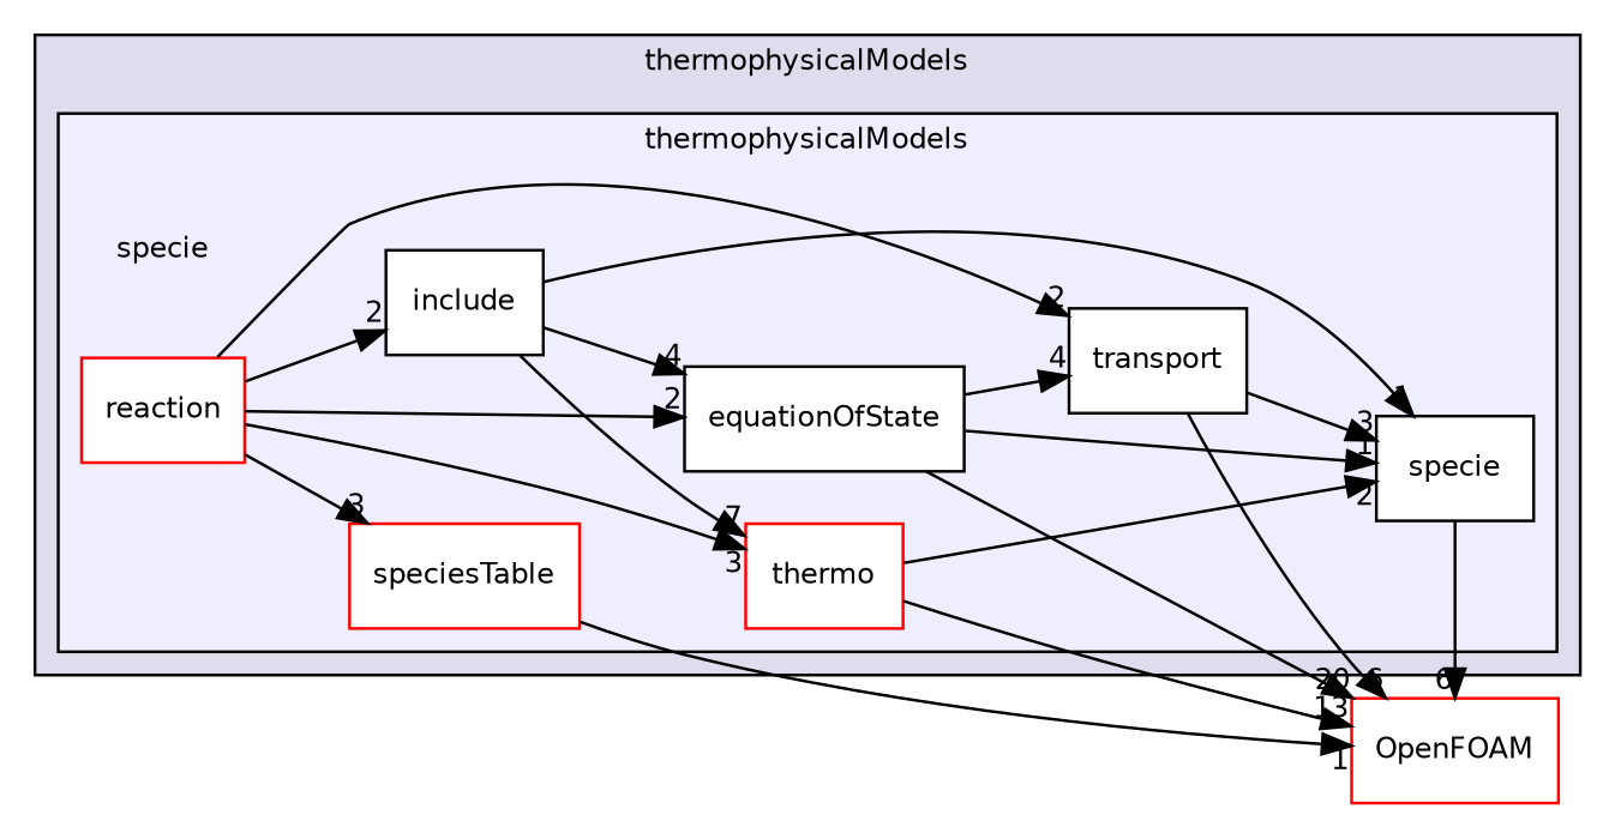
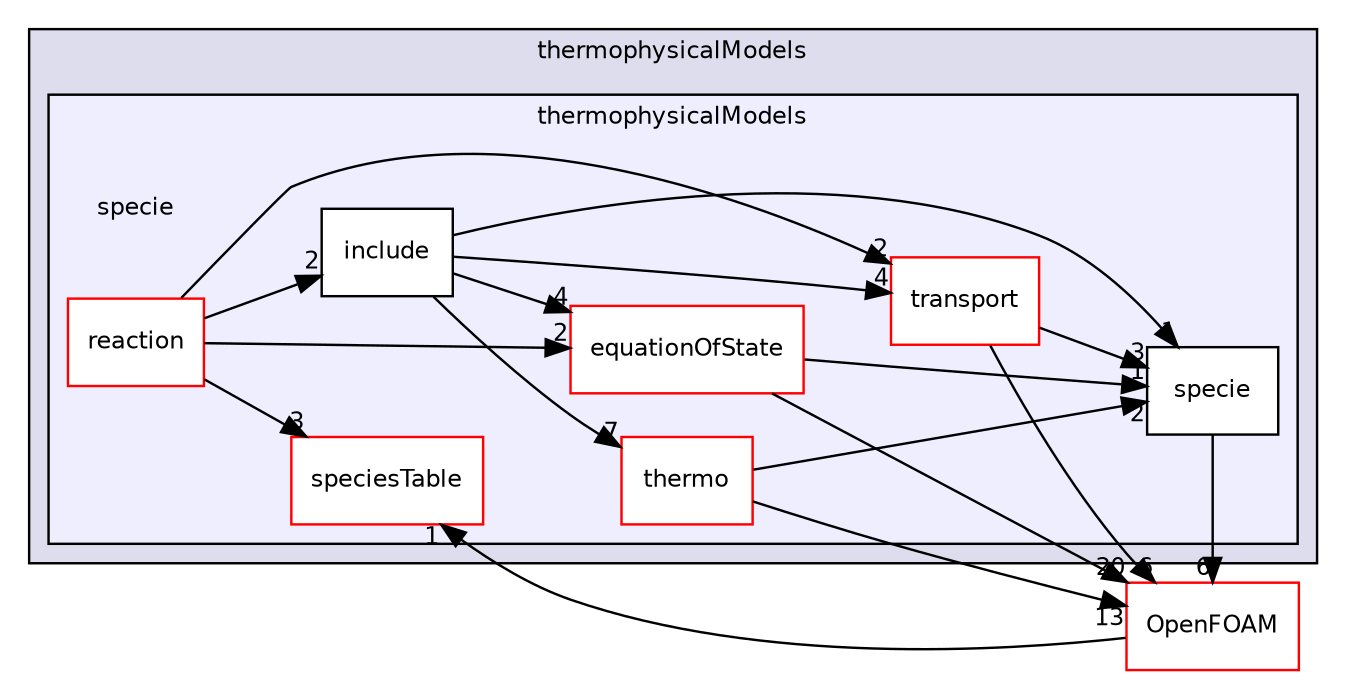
  digraph {
    compound=true
    rankdir=LR
    node [fontname=Helvetica fontsize=10 shape=box color=red fillcolor=white style=filled]
    edge [headlabel=2 labeldistance=1.5 labelfontname=Helvetica labelfontsize=10]
    n1 [label=specie shape=plaintext color="" fillcolor="" style=""]
-   n2 [color=black label=equationOfState]
+   n2 [label=equationOfState]
    n3 [color=black label=include]
    n4 [label=reaction]
    n5 [color=black label=specie]
    n6 [label=speciesTable]
    n7 [label=thermo]
-   n8 [color=black label=transport]
+   n8 [label=transport]
    n9 [label=OpenFOAM fillcolor="" style=""]
    subgraph cluster_1 {
      bgcolor="#ddddee"
      fontname=Helvetica
      fontsize=10
      label=thermophysicalModels
      pencolor=black
      subgraph cluster_2 {
        bgcolor="#eeeeff"
        fontname=Helvetica
        fontsize=10
        label=thermophysicalModels
        pencolor=black
        n1
        n2
        n3
        n4
        n5
        n6
        n7
        n8
      }
    }
    n2 -> n5 [headlabel=1]
    n2 -> n9 [headlabel=20]
    n3 -> n2 [headlabel=4]
    n3 -> n5 [headlabel=1]
    n3 -> n7 [headlabel=7]
-   n2 -> n8 [headlabel=4]
+   n3 -> n8 [headlabel=4]
    n4 -> n2
    n4 -> n3
    n4 -> n6 [headlabel=3]
-   n4 -> n7 [headlabel=3]
    n4 -> n8
    n5 -> n9 [headlabel=6]
-   n6 -> n9 [headlabel=1]
+   n9 -> n6 [headlabel=1]
    n7 -> n5
    n7 -> n9 [headlabel=13]
    n8 -> n5 [headlabel=3]
    n8 -> n9 [headlabel=6]
  }
